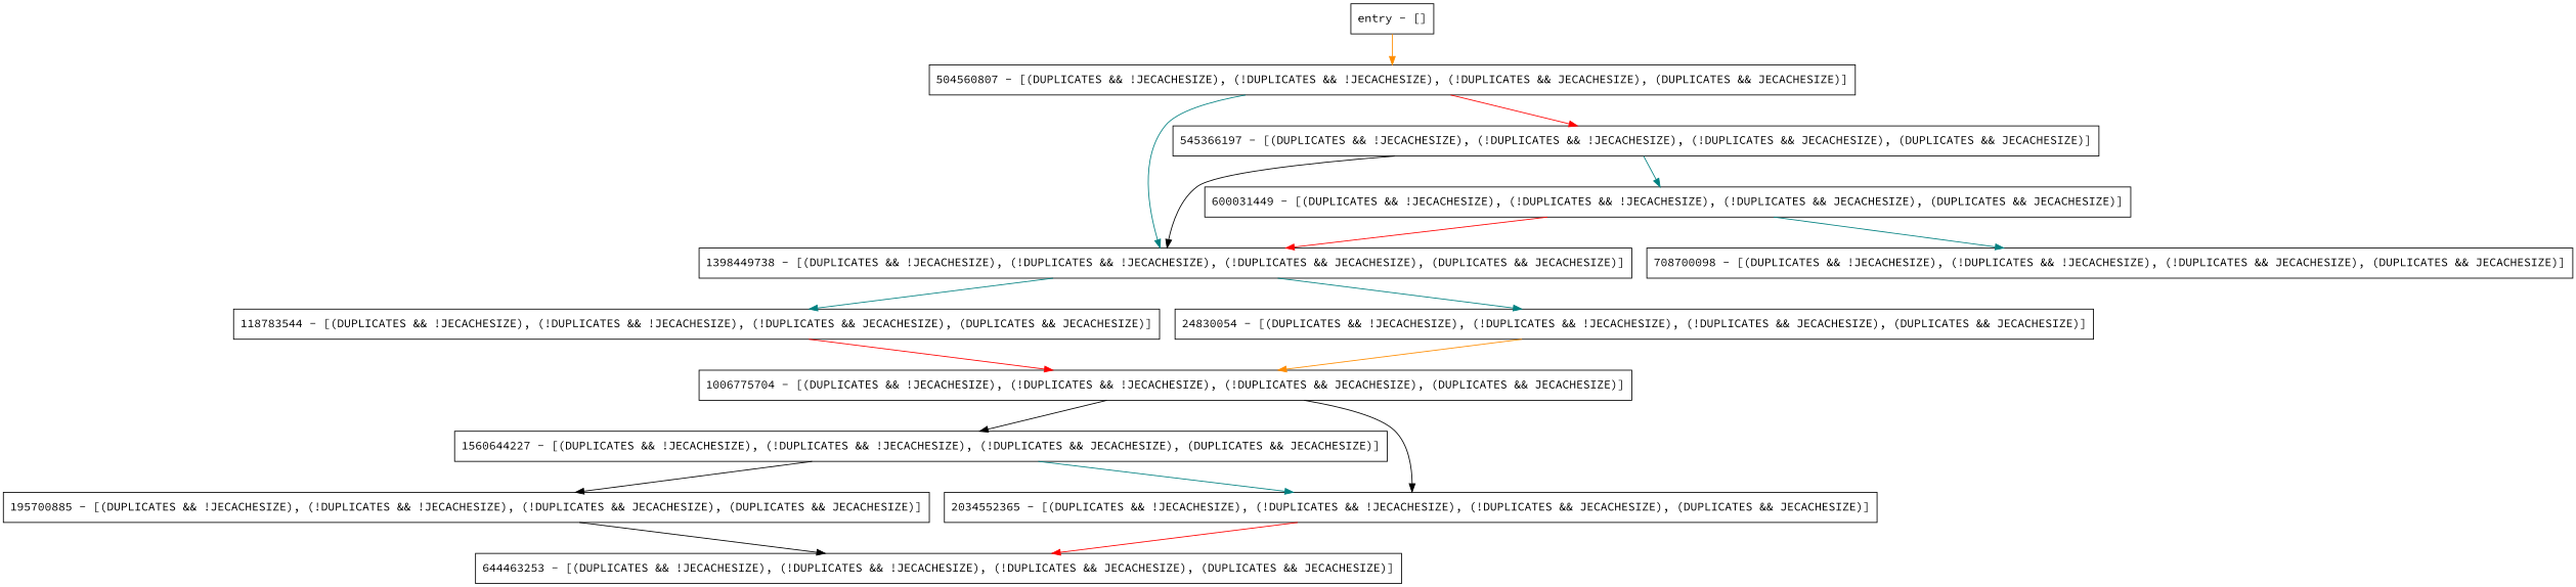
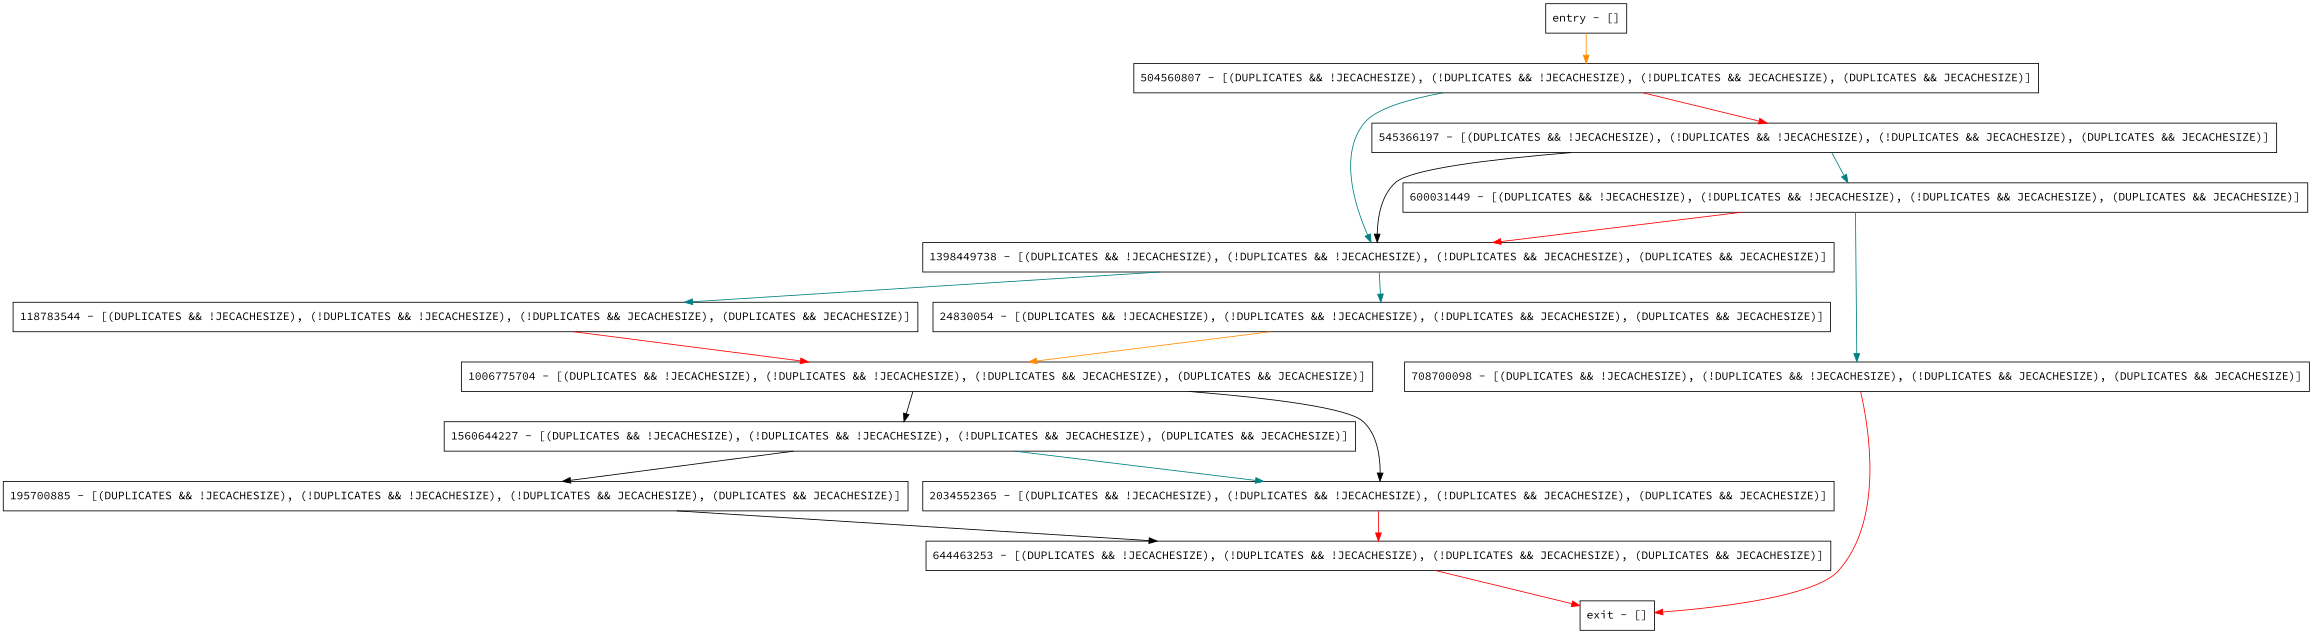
  digraph {
    fontname="Source Code Pro"
    node [shape=record fontname="Source Code Pro"]
    edge [color=teal fontname="Source Code Pro"]
    n1 [label="1398449738 - [(DUPLICATES && !JECACHESIZE), (!DUPLICATES && !JECACHESIZE), (!DUPLICATES && JECACHESIZE), (DUPLICATES && JECACHESIZE)]"]
    n2 [label="118783544 - [(DUPLICATES && !JECACHESIZE), (!DUPLICATES && !JECACHESIZE), (!DUPLICATES && JECACHESIZE), (DUPLICATES && JECACHESIZE)]"]
    n3 [label="24830054 - [(DUPLICATES && !JECACHESIZE), (!DUPLICATES && !JECACHESIZE), (!DUPLICATES && JECACHESIZE), (DUPLICATES && JECACHESIZE)]"]
    n4 [label="600031449 - [(DUPLICATES && !JECACHESIZE), (!DUPLICATES && !JECACHESIZE), (!DUPLICATES && JECACHESIZE), (DUPLICATES && JECACHESIZE)]"]
    n5 [label="708700098 - [(DUPLICATES && !JECACHESIZE), (!DUPLICATES && !JECACHESIZE), (!DUPLICATES && JECACHESIZE), (DUPLICATES && JECACHESIZE)]"]
    n6 [label="1560644227 - [(DUPLICATES && !JECACHESIZE), (!DUPLICATES && !JECACHESIZE), (!DUPLICATES && JECACHESIZE), (DUPLICATES && JECACHESIZE)]"]
    n7 [label="195700885 - [(DUPLICATES && !JECACHESIZE), (!DUPLICATES && !JECACHESIZE), (!DUPLICATES && JECACHESIZE), (DUPLICATES && JECACHESIZE)]"]
    n8 [label="2034552365 - [(DUPLICATES && !JECACHESIZE), (!DUPLICATES && !JECACHESIZE), (!DUPLICATES && JECACHESIZE), (DUPLICATES && JECACHESIZE)]"]
    n9 [label="644463253 - [(DUPLICATES && !JECACHESIZE), (!DUPLICATES && !JECACHESIZE), (!DUPLICATES && JECACHESIZE), (DUPLICATES && JECACHESIZE)]"]
+   n10 [label="exit - []"]
    n11 [label="1006775704 - [(DUPLICATES && !JECACHESIZE), (!DUPLICATES && !JECACHESIZE), (!DUPLICATES && JECACHESIZE), (DUPLICATES && JECACHESIZE)]"]
    n12 [label="504560807 - [(DUPLICATES && !JECACHESIZE), (!DUPLICATES && !JECACHESIZE), (!DUPLICATES && JECACHESIZE), (DUPLICATES && JECACHESIZE)]"]
    n13 [label="545366197 - [(DUPLICATES && !JECACHESIZE), (!DUPLICATES && !JECACHESIZE), (!DUPLICATES && JECACHESIZE), (DUPLICATES && JECACHESIZE)]"]
    n14 [label="entry - []"]
    n1 -> n2
    n1 -> n3
    n2 -> n11 [color=red]
    n3 -> n11 [color=darkorange]
    n4 -> n1 [color=red]
    n4 -> n5
+   n5 -> n10 [color=red]
    n6 -> n7 [color=black]
    n6 -> n8
    n7 -> n9 [color=black]
    n8 -> n9 [color=red]
+   n9 -> n10 [color=red]
    n11 -> n6 [color=black]
    n11 -> n8 [color=black]
    n12 -> n1
    n12 -> n13 [color=red]
    n13 -> n1 [color=black]
    n13 -> n4
    n14 -> n12 [color=darkorange]
  }
